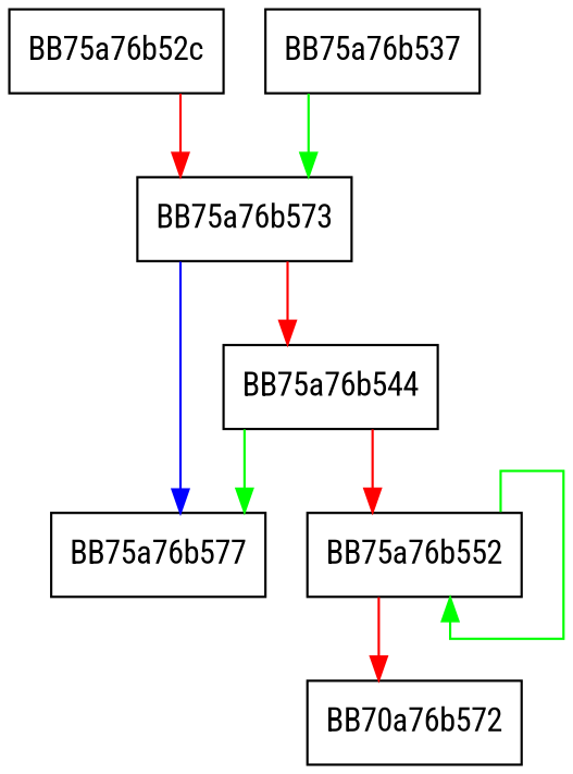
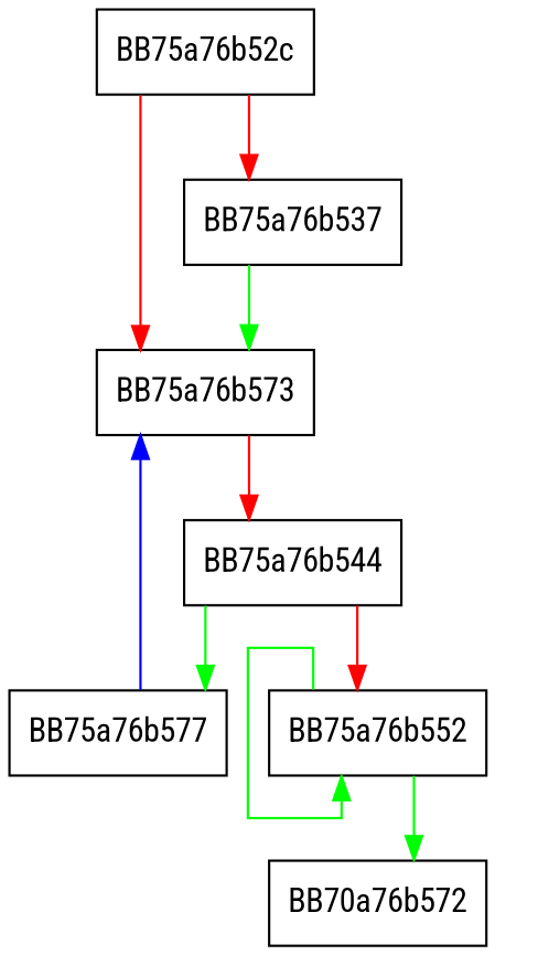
  digraph {
    fontname="Roboto Condensed"
    splines=ortho
    node [fontname="Roboto Condensed" shape=box]
    edge [color=red fontname="Roboto Condensed"]
    BB75a76b52c
    BB75a76b573
    BB75a76b537
    BB75a76b577
    BB75a76b544
    BB75a76b552
    n7 [label=BB70a76b572]
    BB75a76b52c -> BB75a76b573
-   BB75a76b573 -> BB75a76b577 [color=blue]
+   BB75a76b52c -> BB75a76b537
+   BB75a76b577 -> BB75a76b573 [color=blue]
    BB75a76b573 -> BB75a76b544
    BB75a76b537 -> BB75a76b573 [color=green]
    BB75a76b544 -> BB75a76b577 [color=green]
    BB75a76b544 -> BB75a76b552
    BB75a76b552 -> BB75a76b552 [color=green]
-   BB75a76b552 -> n7
+   BB75a76b552 -> n7 [color=green]
  }
